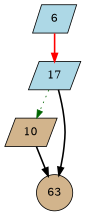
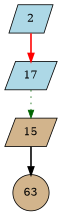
  strict digraph {
    node [fillcolor=lightblue shape=parallelogram style=filled]
    edge [style=bold]
-   2 [entry=true label=6]
+   2 [entry=true]
    17
-   15 [fillcolor=tan label=10]
+   15 [fillcolor=tan]
    63 [fillcolor=tan shape=circle]
    2 -> 17 [color=red cond=false]
    17 -> 15 [color=darkgreen cond=true style=dotted]
-   17 -> 63
    15 -> 63
  }
